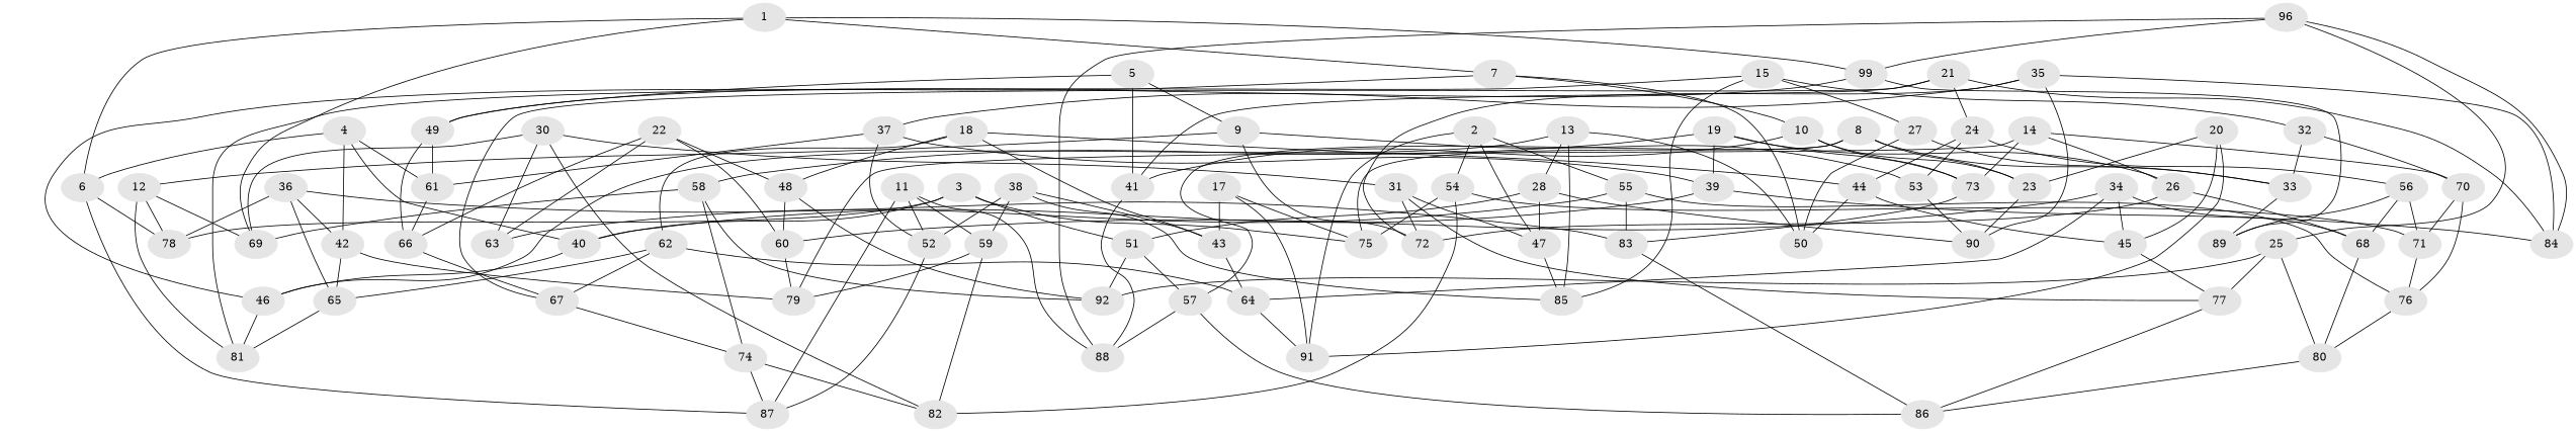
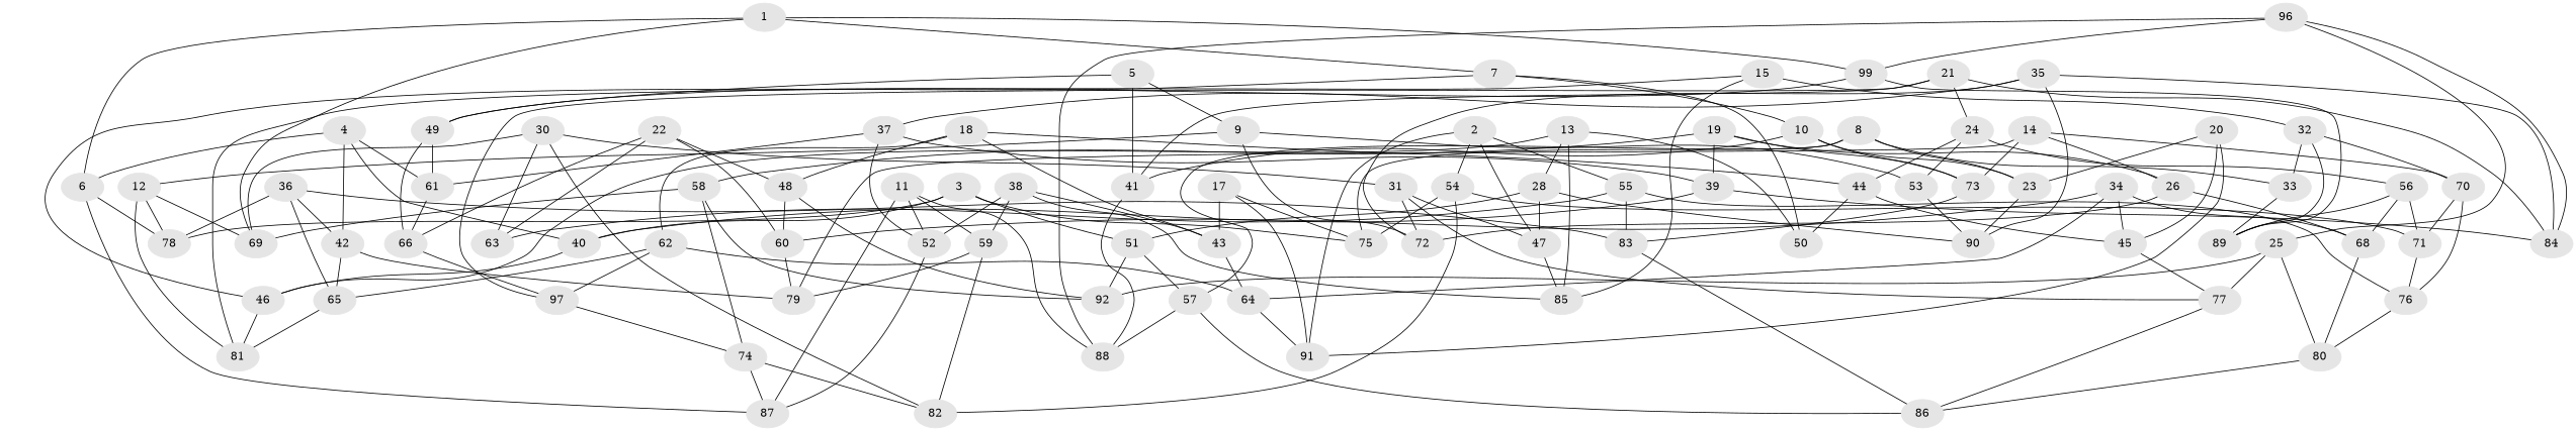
  graph {
    node [color=gray90 style=filled]
    1
    6
    7
    n4 [label=99]
    69
    78
    87
    10
    46
    50
    49
    89
    2
    47
    54
    55
    91
    85
    75
    82
    71
    63
    83
    76
    3
    40
    51
    57
    92
    4
    42
    61
    79
    65
    66
    5
    9
    41
    53
    12
    72
    88
    90
    23
    73
    81
    8
    33
    86
    11
    52
    59
    13
    28
    14
    26
    70
    68
    15
-   27
    32
    n62 [label=96]
    25
    84
    77
    80
    17
    43
    64
    18
    44
    48
    62
    45
    60
-   67
+   67 [label=97]
    19
    39
    58
    74
    20
    21
    24
    56
    22
    30
    31
    34
    35
    37
    36
    38
    1 -- 6
    1 -- 7
    1 -- n4
    1 -- 69
    6 -- 78
    6 -- 87
    7 -- 10
    7 -- 46
    7 -- 50
    n4 -- 49
    n4 -- 89
    10 -- 41
    10 -- 23
    10 -- 73
    46 -- 81
    49 -- 61
    49 -- 66
    2 -- 47
    2 -- 54
    2 -- 55
    2 -- 91
    47 -- 85
    54 -- 75
    54 -- 82
    54 -- 71
    55 -- 63
    55 -- 83
    55 -- 76
    71 -- 76
    83 -- 86
    76 -- 80
    3 -- 78
    3 -- 75
    3 -- 40
    3 -- 51
    40 -- 46
    51 -- 57
    51 -- 92
    57 -- 88
    57 -- 86
    4 -- 6
    4 -- 40
    4 -- 42
    4 -- 61
    42 -- 79
    42 -- 65
    61 -- 66
    65 -- 81
    66 -- 67
    5 -- 49
    5 -- 9
    5 -- 41
    9 -- 53
    9 -- 12
    9 -- 72
    41 -- 88
    53 -- 90
    12 -- 69
    12 -- 78
    12 -- 81
    23 -- 90
    73 -- 83
    8 -- 75
    8 -- 57
    8 -- 23
    8 -- 33
    33 -- 89
    11 -- 87
    11 -- 88
    11 -- 52
    11 -- 59
    52 -- 87
    59 -- 82
    59 -- 79
    13 -- 46
    13 -- 50
    13 -- 85
    13 -- 28
    28 -- 47
    28 -- 51
    28 -- 90
    14 -- 79
    14 -- 73
    14 -- 26
    14 -- 70
    26 -- 72
    26 -- 68
    70 -- 71
    70 -- 76
    68 -- 80
    15 -- 85
    15 -- 81
-   15 -- 27
    15 -- 32
-   27 -- 50
-   27 -- 33
+   32 -- 89
    32 -- 33
    32 -- 70
    n62 -- n4
    n62 -- 88
    n62 -- 25
    n62 -- 84
    25 -- 92
    25 -- 77
    25 -- 80
    77 -- 86
    80 -- 86
    17 -- 91
    17 -- 75
    17 -- 43
    43 -- 64
    64 -- 91
    18 -- 43
    18 -- 44
    18 -- 48
    18 -- 62
    44 -- 50
    44 -- 45
    48 -- 92
    48 -- 60
    62 -- 65
    62 -- 64
    62 -- 67
    45 -- 77
    60 -- 79
    67 -- 74
    19 -- 73
    19 -- 26
    19 -- 39
    19 -- 58
    39 -- 40
    39 -- 84
    58 -- 69
    58 -- 92
    58 -- 74
    74 -- 87
    74 -- 82
    20 -- 91
    20 -- 23
    20 -- 45
    21 -- 41
    21 -- 84
    21 -- 67
    21 -- 24
    24 -- 53
    24 -- 44
    24 -- 56
    56 -- 89
    56 -- 71
    56 -- 68
    22 -- 63
    22 -- 66
    22 -- 48
    22 -- 60
    30 -- 69
    30 -- 82
    30 -- 63
    30 -- 31
    31 -- 47
    31 -- 72
    31 -- 77
    34 -- 68
    34 -- 64
    34 -- 45
    34 -- 60
    35 -- 72
    35 -- 90
    35 -- 84
    35 -- 37
    37 -- 61
    37 -- 52
    37 -- 39
    36 -- 78
    36 -- 83
    36 -- 42
    36 -- 65
    38 -- 85
    38 -- 52
    38 -- 59
    38 -- 43
  }
